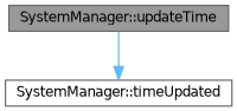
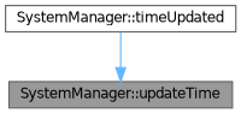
  digraph {
    rankdir=TB
    node [fontname=Helvetica fontsize=10 shape=box style=filled]
    n1 [color=gray40 fillcolor=grey60 fontcolor=black height=0.2 label="SystemManager::updateTime" width=0.4]
    n2 [color=grey40 fillcolor=white height=0.2 label="SystemManager::timeUpdated" width=0.4]
-   n1 -> n2 [color=steelblue1 fontname=Helvetica fontsize=10 labelfontname=Helvetica labelfontsize=10 style=solid]
+   n2 -> n1 [color=steelblue1 fontname=Helvetica fontsize=10 labelfontname=Helvetica labelfontsize=10 style=solid]
  }
